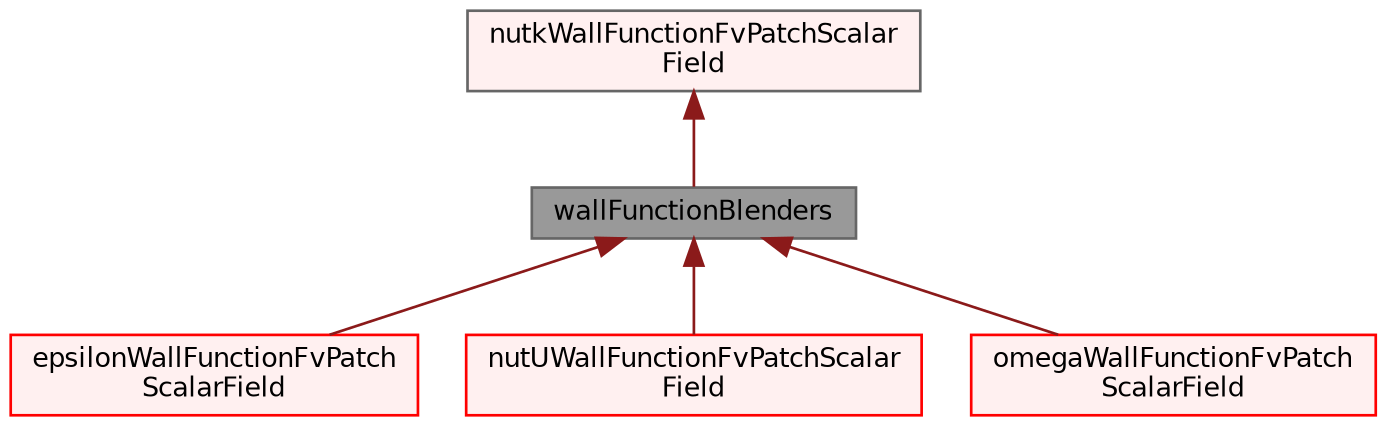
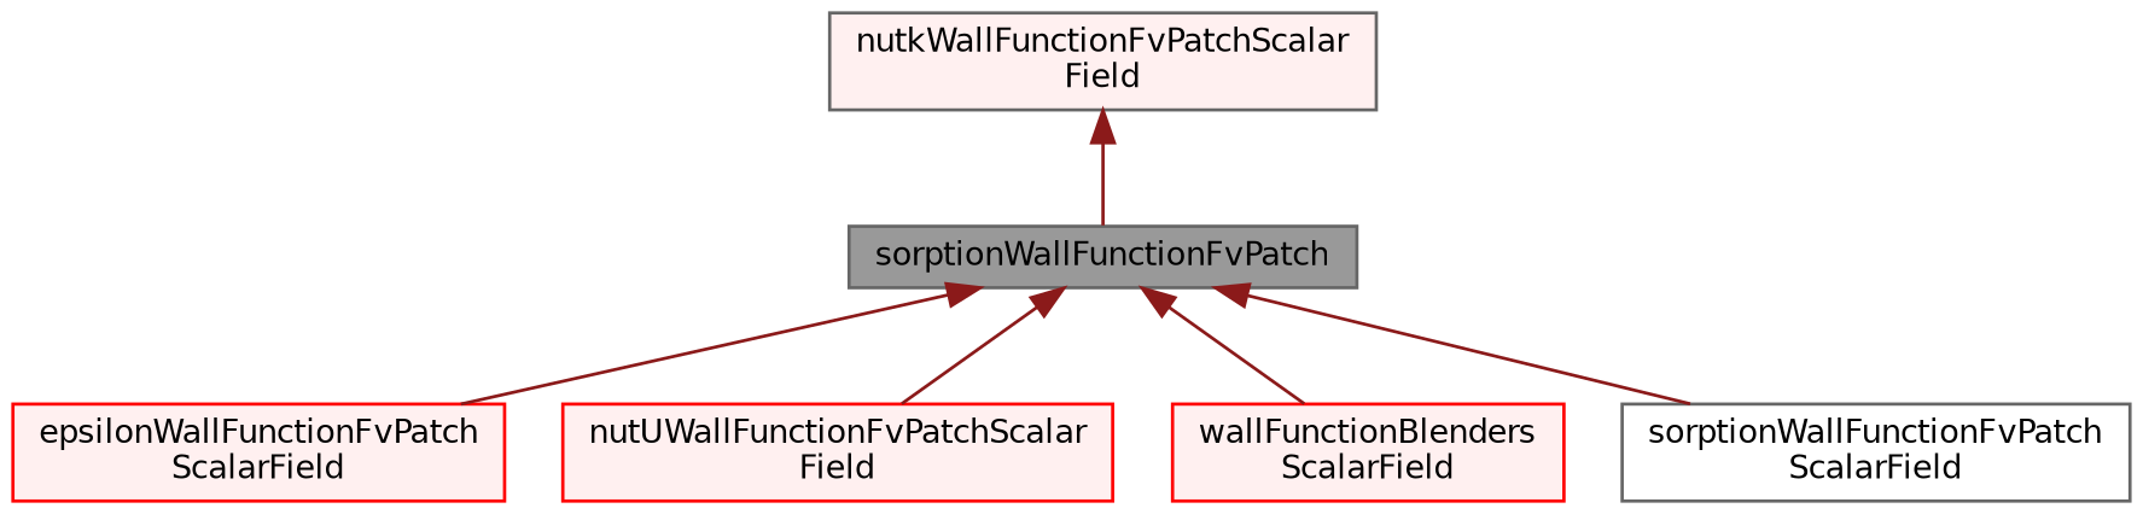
  digraph {
    rankdir=TB
    node [color=gray40 fillcolor="#FFF0F0" fontname=Helvetica fontsize=10 shape=box style=filled]
    edge [color=firebrick4 dir=back fontname=Helvetica fontsize=10 labelfontname=Helvetica labelfontsize=10 style=solid]
-   n1 [fillcolor=grey60 fontcolor=black height=0.2 label=wallFunctionBlenders width=0.4]
+   n1 [fillcolor=grey60 fontcolor=black height=0.2 label=sorptionWallFunctionFvPatch width=0.4]
    n2 [color=red height=0.2 label="epsilonWallFunctionFvPatch\lScalarField" width=0.4]
    n3 [color=red height=0.2 label="nutUWallFunctionFvPatchScalar\lField" width=0.4]
-   n4 [color=red height=0.2 label="omegaWallFunctionFvPatch\lScalarField" width=0.4]
+   n4 [color=red height=0.2 label="wallFunctionBlenders\lScalarField" width=0.4]
+   n5 [fillcolor=white height=0.2 label="sorptionWallFunctionFvPatch\lScalarField" width=0.4]
    n6 [height=0.2 label="nutkWallFunctionFvPatchScalar\lField" width=0.4]
    n1 -> n2
    n1 -> n3
    n1 -> n4
+   n1 -> n5
    n6 -> n1
  }
